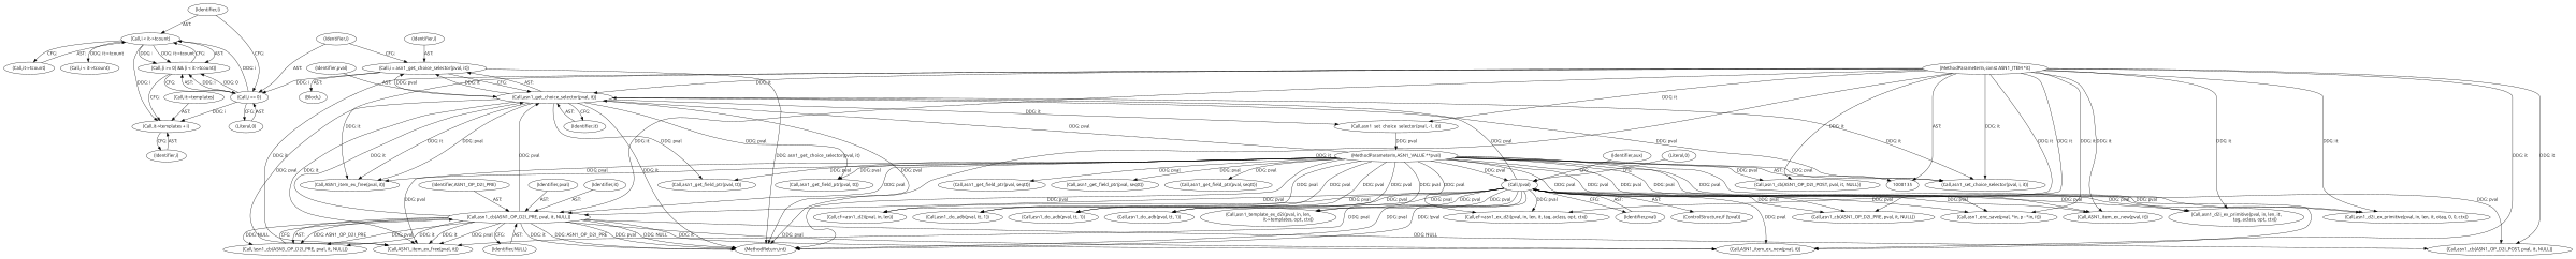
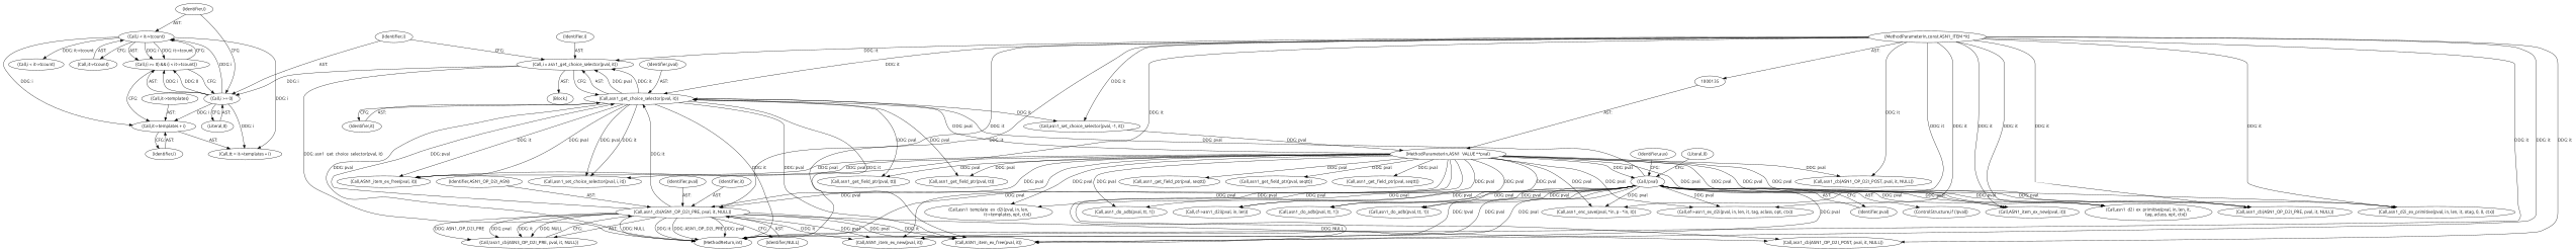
  digraph {
    fontname=Ubuntu
    node [fontname=Ubuntu]
    edge [fontname=Ubuntu]
    n1 [label="(Call,it->templates + i)"]
    n2 [label="(Identifier,i)"]
+   n3 [label="(Call,tt = it->templates + i)"]
    n4 [label="(Call,i < it->tcount)"]
    n5 [label="(Call,i < it->tcount)"]
    n6 [label="(Call,(i >= 0) && (i < it->tcount))"]
    n7 [label="(Call,it->tcount)"]
    n8 [label="(Call,i >= 0)"]
    n9 [label="(Literal,0)"]
    n10 [label="(Call,i = asn1_get_choice_selector(pval, it))"]
    n11 [label="(Call,asn1_get_choice_selector(pval, it))"]
    n12 [label="(MethodReturn,int)"]
    n13 [label="(Block,)"]
    n14 [label="(Identifier,it)"]
    n15 [label="(Call,ASN1_item_ex_free(pval, it))"]
    n16 [label="(Call,asn1_set_choice_selector(pval, i, it))"]
    n17 [label="(Call,asn1_get_field_ptr(pval, tt))"]
    n18 [label="(Call,ASN1_item_ex_free(pval, it))"]
    n19 [label="(Call,asn1_set_choice_selector(pval, -1, it))"]
    n20 [label="(Call,asn1_get_field_ptr(pval, tt))"]
    n21 [label="(MethodParameterIn,ASN1_VALUE **pval)"]
    n22 [label="(Call,asn1_cb(ASN1_OP_D2I_PRE, pval, it, NULL))"]
    n23 [label="(Call,ASN1_item_ex_new(pval, it))"]
    n24 [label="(Call,!asn1_cb(ASN3_OP_D2I_PRE, pval, it, NULL))"]
    n25 [label="(Identifier,NULL)"]
    n26 [label="(Call,asn1_cb(ASN1_OP_D2I_POST, pval, it, NULL))"]
    n27 [label="(Call,!pval)"]
    n28 [label="(Call,cf->asn1_d2i(pval, in, len))"]
    n29 [label="(Call,asn1_do_adb(pval, tt, 1))"]
    n30 [label="(Call,asn1_d2i_ex_primitive(pval, in, len, it,\n                                     tag, aclass, opt, ctx))"]
    n31 [label="(Call,asn1_d2i_ex_primitive(pval, in, len, it, otag, 0, 0, ctx))"]
    n32 [label="(Call,ef->asn1_ex_d2i(pval, in, len, it, tag, aclass, opt, ctx))"]
    n33 [label="(Call,asn1_cb(ASN1_OP_D2I_PRE, pval, it, NULL))"]
    n34 [label="(Call,asn1_template_ex_d2i(pval, in, len,\n                                        it->templates, opt, ctx))"]
    n35 [label="(Call,asn1_enc_save(pval, *in, p - *in, it))"]
    n36 [label="(Call,asn1_do_adb(pval, tt, 1))"]
    n37 [label="(Identifier,pval)"]
    n38 [label="(ControlStructure,if (!pval))"]
    n39 [label="(Call,asn1_do_adb(pval, tt, 1))"]
    n40 [label="(Call,ASN1_item_ex_new(pval, it))"]
    n41 [label="(Call,asn1_get_field_ptr(pval, seqtt))"]
    n42 [label="(Call,asn1_get_field_ptr(pval, seqtt))"]
    n43 [label="(Call,asn1_get_field_ptr(pval, seqtt))"]
    n44 [label="(Call,asn1_cb(ASN1_OP_D2I_POST, pval, it, NULL))"]
    1000135
    n46 [label="(MethodParameterIn,const ASN1_ITEM *it)"]
    n47 [label="(Literal,0)"]
    n48 [label="(Identifier,i)"]
-   n49 [label="(Identifier,ASN1_OP_D2I_PRE)"]
+   n49 [label="(Identifier,ASN1_OP_D2I_ASN)"]
    n50 [label="(Identifier,aux)"]
    n51 [label="(Identifier,i)"]
    n52 [label="(Identifier,pval)"]
    n53 [label="(Identifier,pval)"]
    n54 [label="(Call,it->templates)"]
    n55 [label="(Identifier,it)"]
    n56 [label="(Identifier,i)"]
    n1 -> n2 [label="CFG: "]
+   n1 -> n3 [label="AST: "]
    n2 -> n1 [label="AST: "]
    n4 -> n1 [label="DDG: i"]
+   n4 -> n3 [label="DDG: i"]
    n4 -> n5 [label="DDG: it->tcount"]
    n4 -> n6 [label="AST: "]
    n4 -> n6 [label="DDG: i"]
    n4 -> n6 [label="DDG: it->tcount"]
    n4 -> n7 [label="CFG: "]
    n6 -> n1 [label="CFG: "]
    n6 -> n4 [label="CFG: "]
    n6 -> n8 [label="CFG: "]
    n7 -> n4 [label="AST: "]
    n8 -> n1 [label="DDG: i"]
+   n8 -> n3 [label="DDG: i"]
    n8 -> n4 [label="DDG: i"]
    n8 -> n6 [label="AST: "]
    n8 -> n6 [label="DDG: i"]
    n8 -> n6 [label="DDG: 0"]
    n8 -> n9 [label="CFG: "]
    n9 -> n8 [label="AST: "]
    n10 -> n8 [label="DDG: i"]
    n10 -> n11 [label="CFG: "]
    n10 -> n12 [label="DDG: asn1_get_choice_selector(pval, it)"]
    n10 -> n13 [label="AST: "]
    n11 -> n10 [label="AST: "]
    n11 -> n10 [label="DDG: pval"]
    n11 -> n10 [label="DDG: it"]
    n11 -> n12 [label="DDG: pval"]
    n11 -> n12 [label="DDG: it"]
    n11 -> n14 [label="CFG: "]
    n11 -> n15 [label="DDG: pval"]
    n11 -> n15 [label="DDG: it"]
    n11 -> n16 [label="DDG: pval"]
    n11 -> n16 [label="DDG: it"]
    n11 -> n17 [label="DDG: pval"]
    n11 -> n18 [label="DDG: pval"]
    n11 -> n18 [label="DDG: it"]
    n11 -> n19 [label="DDG: it"]
    n11 -> n20 [label="DDG: pval"]
    n14 -> n11 [label="AST: "]
    n19 -> n21 [label="DDG: pval"]
    n21 -> n11 [label="DDG: pval"]
    n21 -> n12 [label="DDG: pval"]
    n21 -> n15 [label="DDG: pval"]
    n21 -> n16 [label="DDG: pval"]
    n21 -> n17 [label="DDG: pval"]
    n21 -> n18 [label="DDG: pval"]
    n21 -> n20 [label="DDG: pval"]
    n21 -> n22 [label="DDG: pval"]
    n21 -> n23 [label="DDG: pval"]
    n21 -> n26 [label="DDG: pval"]
    n21 -> n27 [label="DDG: pval"]
    n21 -> n28 [label="DDG: pval"]
    n21 -> n29 [label="DDG: pval"]
    n21 -> n30 [label="DDG: pval"]
    n21 -> n31 [label="DDG: pval"]
    n21 -> n32 [label="DDG: pval"]
    n21 -> n33 [label="DDG: pval"]
    n21 -> n34 [label="DDG: pval"]
    n21 -> n35 [label="DDG: pval"]
    n21 -> n36 [label="DDG: pval"]
    n21 -> n39 [label="DDG: pval"]
    n21 -> n40 [label="DDG: pval"]
    n21 -> n41 [label="DDG: pval"]
    n21 -> n42 [label="DDG: pval"]
    n21 -> n43 [label="DDG: pval"]
    n21 -> n44 [label="DDG: pval"]
-   n21 -> 1000135 [label="AST: "]
+   1000135 -> n21 [label="AST: "]
    n22 -> n11 [label="DDG: pval"]
    n22 -> n11 [label="DDG: it"]
    n22 -> n12 [label="DDG: ASN1_OP_D2I_PRE"]
    n22 -> n12 [label="DDG: pval"]
    n22 -> n12 [label="DDG: NULL"]
    n22 -> n12 [label="DDG: it"]
    n22 -> n15 [label="DDG: pval"]
    n22 -> n15 [label="DDG: it"]
    n22 -> n23 [label="DDG: pval"]
    n22 -> n23 [label="DDG: it"]
    n22 -> n24 [label="AST: "]
    n22 -> n24 [label="DDG: ASN1_OP_D2I_PRE"]
    n22 -> n24 [label="DDG: pval"]
    n22 -> n24 [label="DDG: it"]
    n22 -> n24 [label="DDG: NULL"]
    n22 -> n25 [label="CFG: "]
    n22 -> n26 [label="DDG: NULL"]
    n24 -> n22 [label="CFG: "]
    n25 -> n22 [label="AST: "]
    n27 -> n11 [label="DDG: pval"]
    n27 -> n12 [label="DDG: pval"]
    n27 -> n12 [label="DDG: !pval"]
    n27 -> n15 [label="DDG: pval"]
    n27 -> n22 [label="DDG: pval"]
    n27 -> n23 [label="DDG: pval"]
    n27 -> n28 [label="DDG: pval"]
    n27 -> n29 [label="DDG: pval"]
    n27 -> n30 [label="DDG: pval"]
    n27 -> n31 [label="DDG: pval"]
    n27 -> n32 [label="DDG: pval"]
    n27 -> n33 [label="DDG: pval"]
    n27 -> n34 [label="DDG: pval"]
    n27 -> n35 [label="DDG: pval"]
    n27 -> n36 [label="DDG: pval"]
    n27 -> n37 [label="CFG: "]
    n27 -> n38 [label="AST: "]
    n27 -> n39 [label="DDG: pval"]
    n27 -> n40 [label="DDG: pval"]
    n37 -> n27 [label="AST: "]
    n46 -> n11 [label="DDG: it"]
    n46 -> n12 [label="DDG: it"]
    n46 -> n15 [label="DDG: it"]
-   n46 -> n16 [label="DDG: it"]
+   n46 -> n10 [label="DDG: it"]
    n46 -> n18 [label="DDG: it"]
    n46 -> n19 [label="DDG: it"]
    n46 -> n22 [label="DDG: it"]
    n46 -> n23 [label="DDG: it"]
    n46 -> n26 [label="DDG: it"]
    n46 -> n30 [label="DDG: it"]
    n46 -> n31 [label="DDG: it"]
    n46 -> n32 [label="DDG: it"]
    n46 -> n33 [label="DDG: it"]
    n46 -> n35 [label="DDG: it"]
    n46 -> n40 [label="DDG: it"]
    n46 -> n44 [label="DDG: it"]
    n46 -> 1000135 [label="AST: "]
    n47 -> n27 [label="CFG: "]
    n48 -> n10 [label="AST: "]
    n49 -> n22 [label="AST: "]
    n50 -> n27 [label="CFG: "]
    n51 -> n4 [label="AST: "]
    n51 -> n8 [label="CFG: "]
    n52 -> n11 [label="AST: "]
    n53 -> n22 [label="AST: "]
    n54 -> n1 [label="AST: "]
    n55 -> n22 [label="AST: "]
    n56 -> n8 [label="AST: "]
    n56 -> n10 [label="CFG: "]
  }
